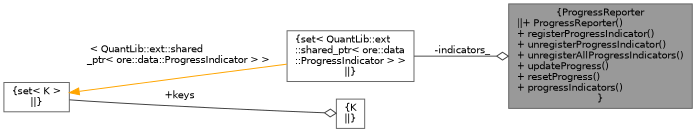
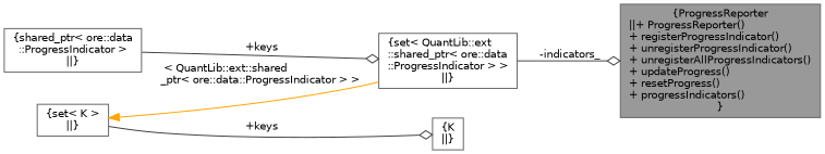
  digraph {
    rankdir=LR
    node [color=gray40 fillcolor=white fontname=Helvetica fontsize=10 shape=box style=filled]
    edge [arrowhead=odiamond color=grey25 fontname=Helvetica fontsize=10 labelfontname=Helvetica labelfontsize=10 style=solid]
    n1 [fillcolor=grey60 fontcolor=black height=0.2 label="{ProgressReporter\n||+ ProgressReporter()\l+ registerProgressIndicator()\l+ unregisterProgressIndicator()\l+ unregisterAllProgressIndicators()\l+ updateProgress()\l+ resetProgress()\l+ progressIndicators()\l}" width=0.4]
    n2 [height=0.2 label="{set\< QuantLib::ext\l::shared_ptr\< ore::data\l::ProgressIndicator \> \>\n||}" width=0.4]
+   n3 [height=0.2 label="{shared_ptr\< ore::data\l::ProgressIndicator \>\n||}" width=0.4]
    n4 [height=0.2 label="{set\< K \>\n||}" width=0.4]
    n5 [height=0.2 label="{K\n||}" width=0.4]
    n2 -> n1 [label=" -indicators_"]
+   n3 -> n2 [label=" +keys"]
    n4 -> n2 [color=orange dir=back label=" \< QuantLib::ext::shared\l_ptr\< ore::data::ProgressIndicator \> \>" arrowhead=""]
    n4 -> n5 [label=" +keys"]
  }
